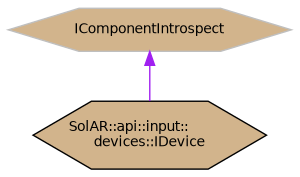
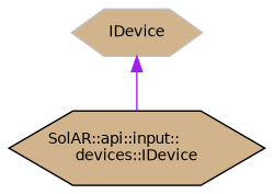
  digraph {
    node [fillcolor=tan fontname=Helvetica fontsize=10 shape=hexagon style=filled]
    n1 [color=black fontcolor=black height=0.2 label="SolAR::api::input::\ldevices::IDevice" width=0.4]
-   n2 [color=grey75 height=0.2 label=IComponentIntrospect width=0.4]
+   n2 [color=grey75 height=0.2 label=IDevice width=0.4]
    n2 -> n1 [color=purple dir=back fontname=Helvetica fontsize=10 labelfontname=Helvetica labelfontsize=10 style=solid]
  }
